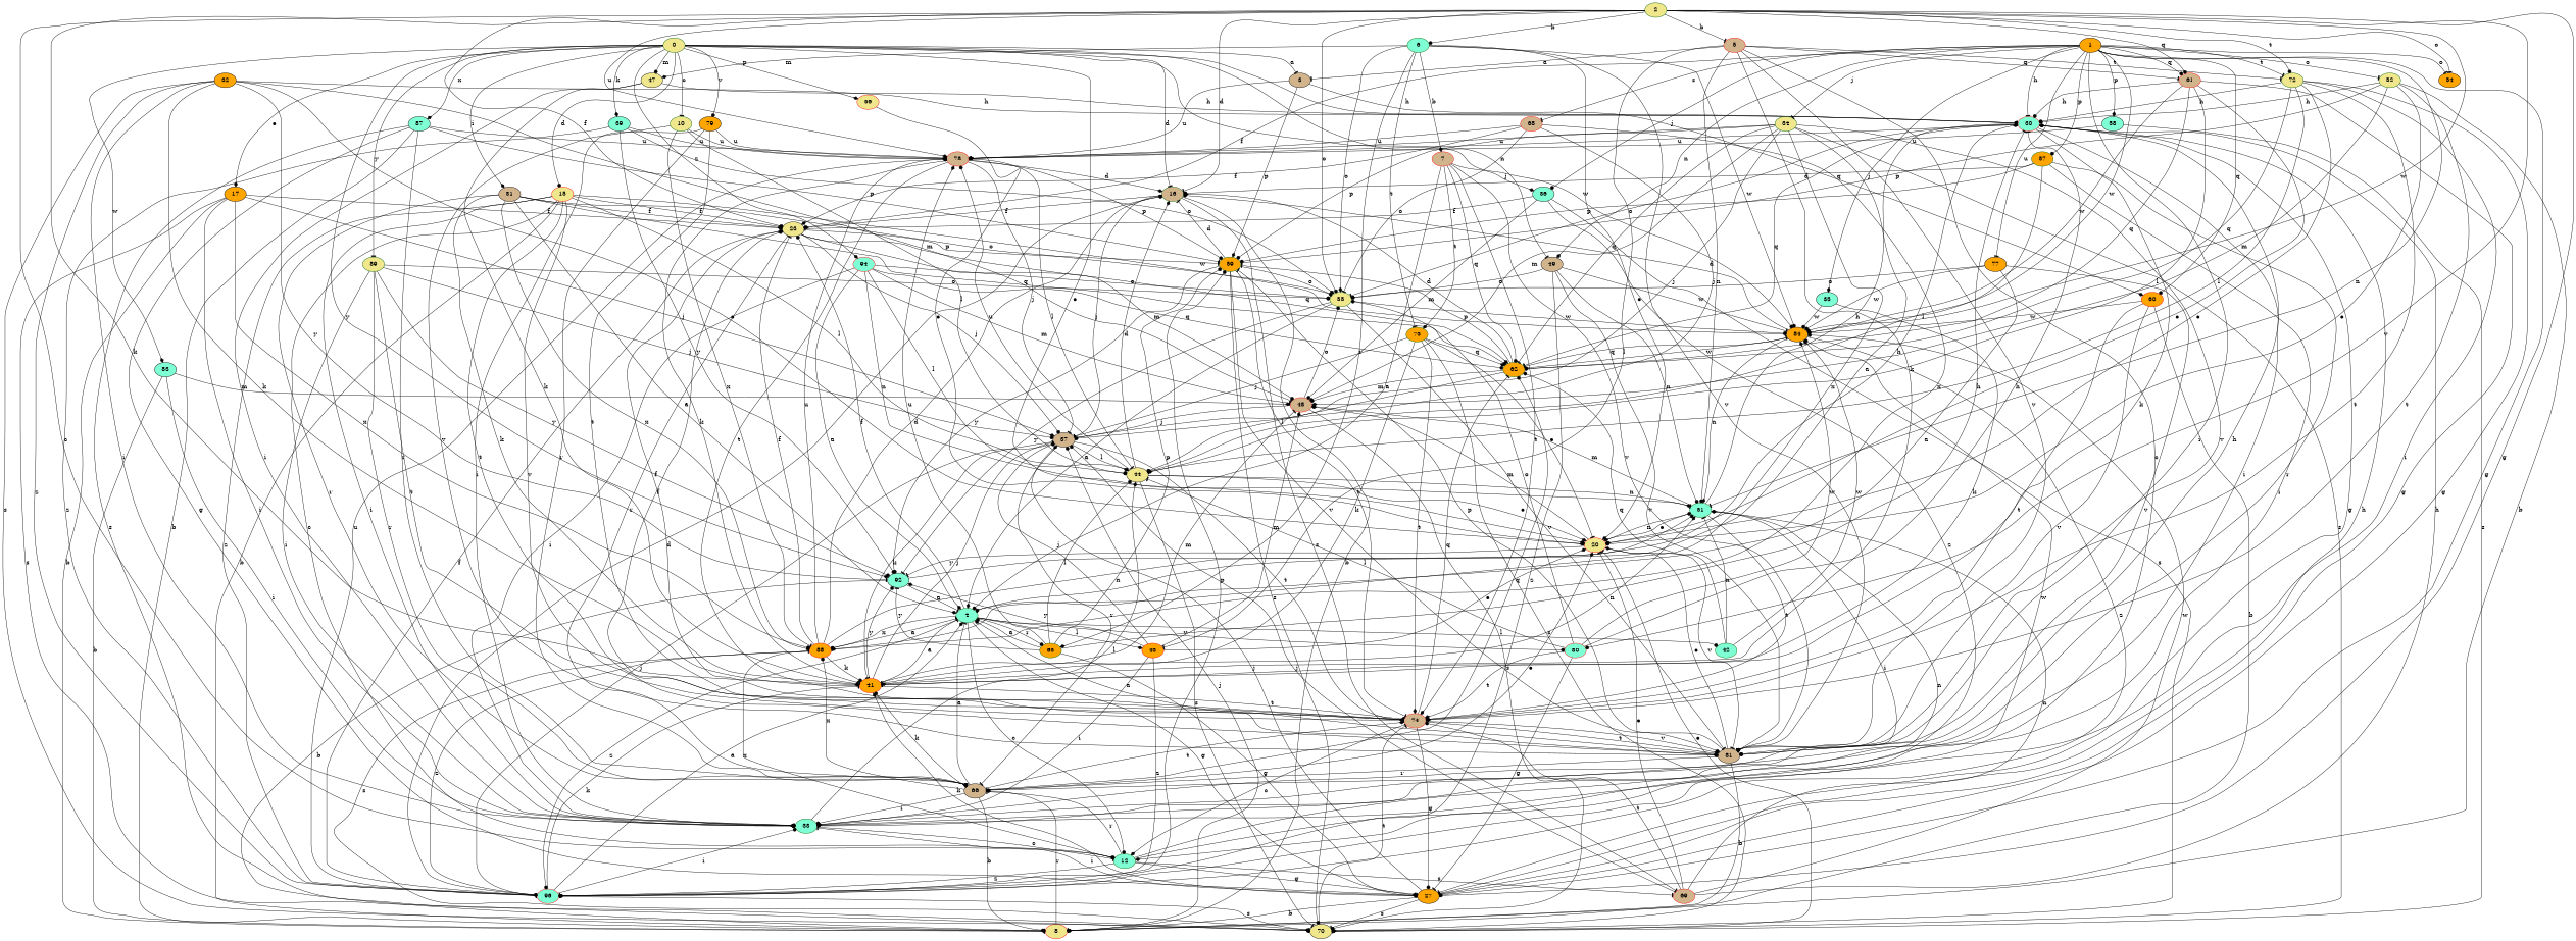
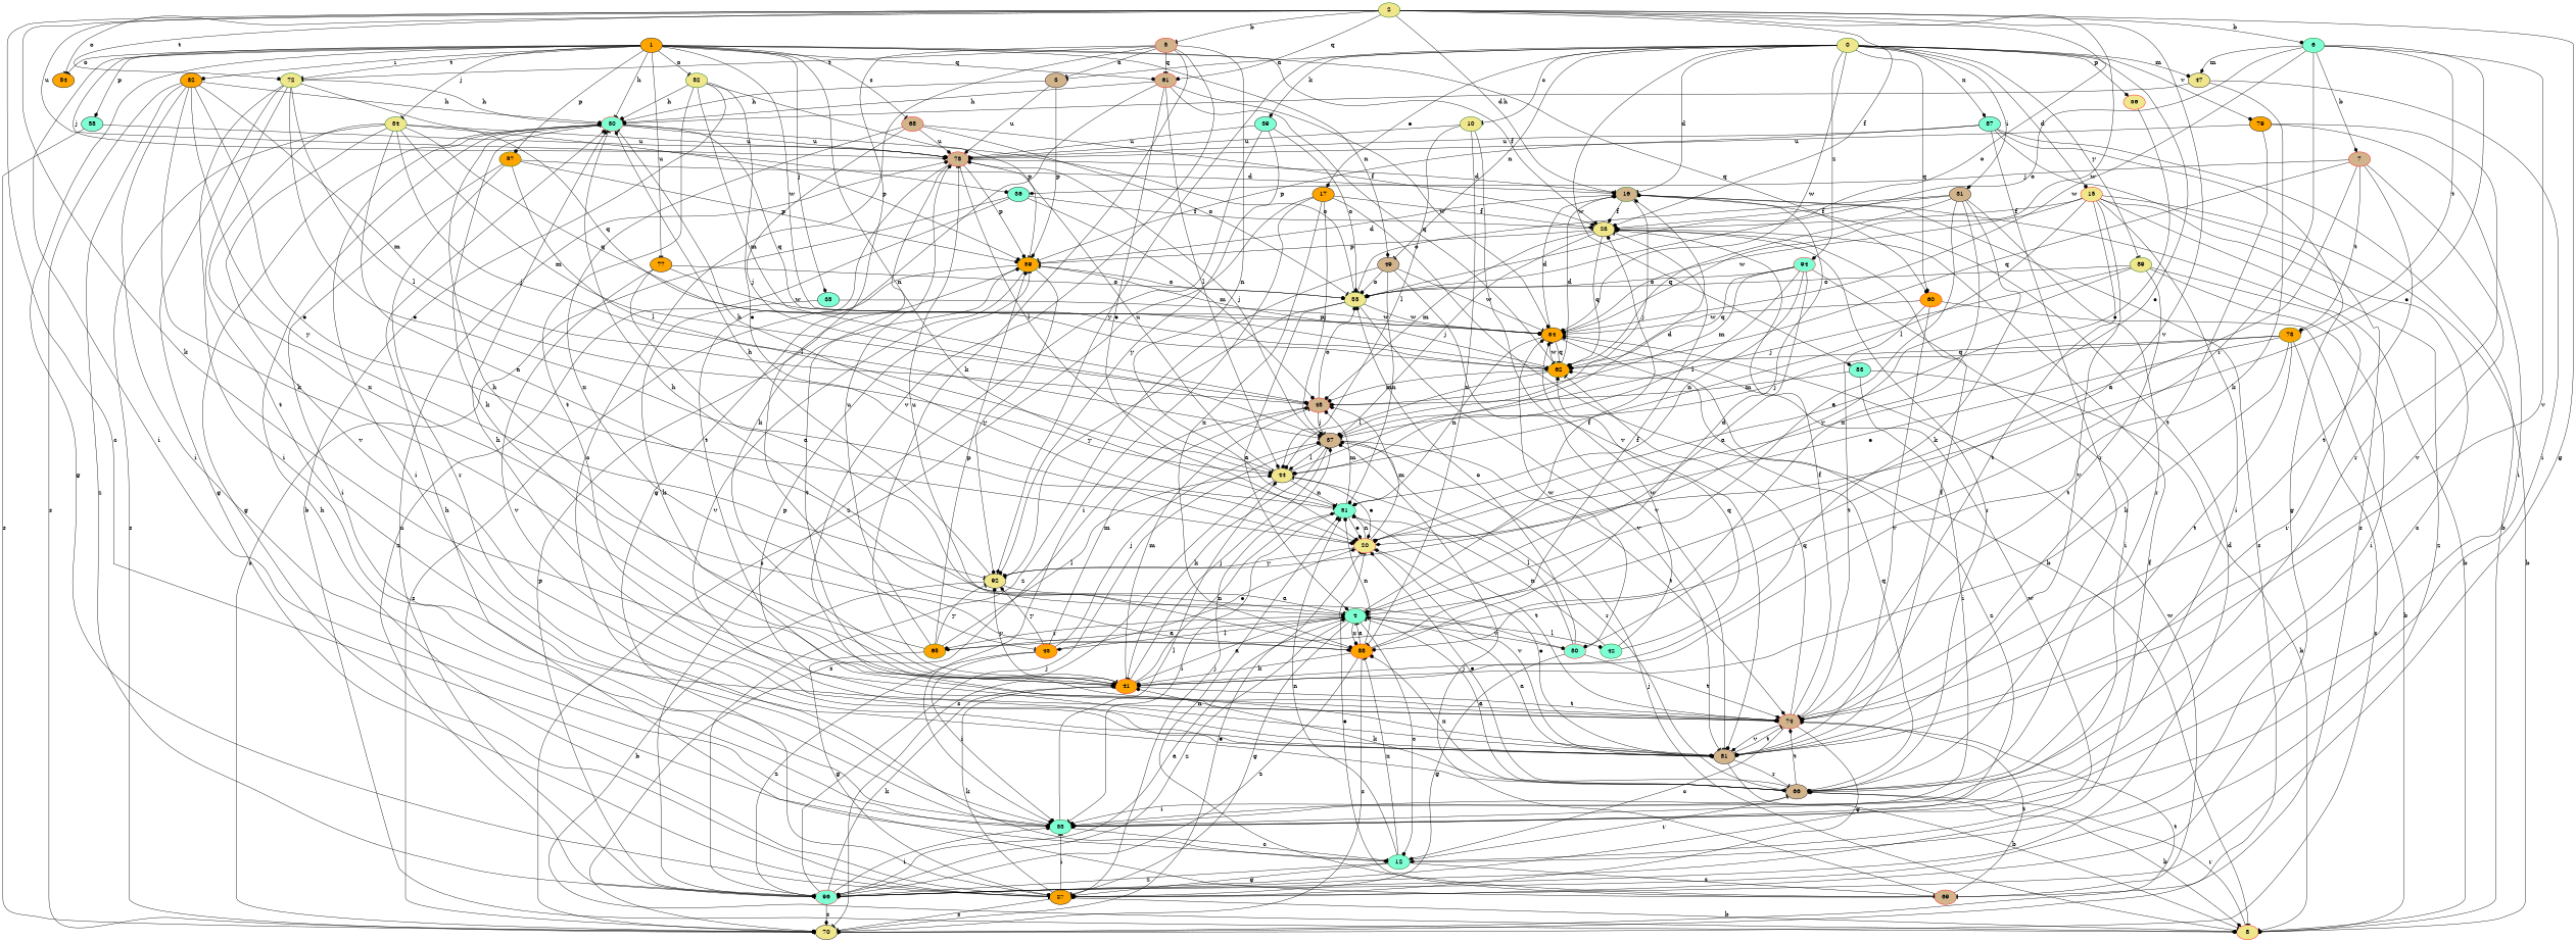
  strict digraph {
    node [color=black fillcolor=khaki style=filled]
    edge [arrowhead=tee]
    0 [color=darkgreen]
    3 [fillcolor=tan]
    10 [color=darkgreen]
    15 [color=red]
    16 [color=darkgreen fillcolor=tan]
    17 [fillcolor=orange]
    20 [color=red]
    31 [fillcolor=tan]
    39 [fillcolor=aquamarine]
    47
    49 [fillcolor=tan]
    56 [color=red]
    60 [color=red fillcolor=orange]
    79 [fillcolor=orange]
    83 [fillcolor=aquamarine]
    84 [fillcolor=orange]
    87 [fillcolor=aquamarine]
    89 [color=darkgreen]
-   92 [fillcolor=aquamarine]
+   92
    94 [color=red fillcolor=aquamarine]
    30 [color=red fillcolor=aquamarine]
    78 [color=red fillcolor=tan]
    59 [color=darkgreen fillcolor=orange]
    88 [color=red fillcolor=orange]
    81 [fillcolor=tan]
    44
    23
    33 [color=darkgreen fillcolor=aquamarine]
    12 [color=darkgreen fillcolor=aquamarine]
    96 [color=red fillcolor=aquamarine]
    74 [color=red fillcolor=tan]
    8 [color=red]
    37 [fillcolor=tan]
    69 [color=red fillcolor=tan]
    70
    51 [color=darkgreen fillcolor=aquamarine]
    48 [color=red fillcolor=tan]
    41 [color=red fillcolor=orange]
    55 [color=darkgreen]
    4 [color=darkgreen fillcolor=aquamarine]
    62 [color=darkgreen fillcolor=orange]
    66 [fillcolor=tan]
    27 [fillcolor=orange]
    1 [fillcolor=orange]
    32 [fillcolor=orange]
    34 [color=darkgreen]
    35 [fillcolor=aquamarine]
    36 [fillcolor=aquamarine]
    52 [color=darkgreen]
    54 [fillcolor=orange]
    57 [color=darkgreen fillcolor=orange]
    58 [fillcolor=aquamarine]
    61 [color=red fillcolor=tan]
    68 [color=red fillcolor=tan]
    72 [color=darkgreen]
    77 [fillcolor=orange]
    2 [color=darkgreen]
    5 [color=red fillcolor=tan]
    6 [color=darkgreen fillcolor=aquamarine]
    80 [color=red fillcolor=aquamarine]
    43 [color=red fillcolor=orange]
    65 [color=darkgreen fillcolor=orange]
    7 [color=red fillcolor=tan]
    73 [color=darkgreen fillcolor=orange]
    42 [color=darkgreen fillcolor=aquamarine]
    0 -> 3 [label=a]
    0 -> 10 [label=c]
    0 -> 15 [arrowhead=dot label=d]
    0 -> 16 [label=d]
    0 -> 17 [arrowhead=diamond label=e]
    0 -> 20 [arrowhead=diamond label=e]
    0 -> 31 [arrowhead=diamond label=i]
    0 -> 39 [arrowhead=diamond label=k]
    0 -> 47 [arrowhead=dot label=m]
    0 -> 49 [label=n]
    0 -> 56 [arrowhead=diamond label=p]
    0 -> 60 [arrowhead=diamond label=q]
    0 -> 79 [arrowhead=dot label=v]
    0 -> 83 [arrowhead=diamond label=w]
    0 -> 84 [arrowhead=dot label=w]
    0 -> 87 [arrowhead=diamond label=x]
    0 -> 89 [label=y]
    0 -> 92 [arrowhead=diamond label=y]
    0 -> 94 [arrowhead=diamond label=z]
    3 -> 30 [label=h]
    3 -> 78 [arrowhead=diamond label=u]
    3 -> 59 [arrowhead=diamond label=p]
    10 -> 78 [arrowhead=diamond label=u]
    10 -> 88 [label=x]
    10 -> 81 [arrowhead=dot label=v]
    10 -> 44 [arrowhead=dot label=l]
    15 -> 84 [label=w]
    15 -> 81 [arrowhead=diamond label=v]
    15 -> 44 [arrowhead=dot label=l]
    15 -> 23 [arrowhead=diamond label=f]
    15 -> 33 [arrowhead=diamond label=i]
    15 -> 12 [arrowhead=diamond label=c]
    15 -> 96 [label=z]
    15 -> 74 [label=t]
    15 -> 8 [label=b]
    16 -> 23 [arrowhead=diamond label=f]
    16 -> 8 [label=b]
    16 -> 37 [label=j]
    16 -> 69 [label=s]
    17 -> 88 [arrowhead=dot label=x]
    17 -> 23 [arrowhead=diamond label=f]
    17 -> 33 [arrowhead=dot label=i]
    17 -> 8 [label=b]
    17 -> 37 [arrowhead=diamond label=j]
    17 -> 70 [arrowhead=dot label=s]
    20 -> 92 [label=y]
    20 -> 81 [label=v]
    20 -> 51 [arrowhead=dot label=n]
    20 -> 48 [arrowhead=diamond label=m]
    31 -> 88 [arrowhead=dot label=x]
    31 -> 23 [arrowhead=dot label=f]
    31 -> 41 [arrowhead=dot label=k]
    31 -> 55 [label=o]
    31 -> 4 [arrowhead=diamond label=a]
    31 -> 62 [arrowhead=dot label=q]
    31 -> 66 [arrowhead=dot label=r]
    39 -> 92 [arrowhead=dot label=y]
    39 -> 78 [label=u]
    39 -> 96 [label=z]
    39 -> 55 [arrowhead=diamond label=o]
    47 -> 30 [arrowhead=dot label=h]
    47 -> 33 [arrowhead=dot label=i]
    47 -> 41 [arrowhead=dot label=k]
    49 -> 84 [label=w]
    49 -> 81 [label=v]
    49 -> 96 [label=z]
    49 -> 51 [arrowhead=dot label=n]
    49 -> 55 [arrowhead=dot label=o]
    56 -> 20 [arrowhead=dot label=e]
    60 -> 84 [label=w]
    60 -> 81 [label=v]
    60 -> 74 [label=t]
    60 -> 8 [arrowhead=dot label=b]
    79 -> 78 [label=u]
    79 -> 33 [label=i]
    79 -> 74 [label=t]
    79 -> 66 [label=r]
    83 -> 33 [arrowhead=diamond label=i]
    83 -> 8 [label=b]
    83 -> 48 [arrowhead=diamond label=m]
    84 -> 16 [arrowhead=dot label=d]
    84 -> 96 [arrowhead=dot label=z]
    84 -> 51 [arrowhead=diamond label=n]
    84 -> 62 [label=q]
    87 -> 78 [label=u]
    87 -> 59 [label=p]
    87 -> 8 [label=b]
    87 -> 70 [arrowhead=dot label=s]
    87 -> 66 [arrowhead=dot label=r]
    87 -> 27 [arrowhead=diamond label=g]
    89 -> 92 [arrowhead=dot label=y]
    89 -> 33 [arrowhead=dot label=i]
    89 -> 74 [label=t]
    89 -> 37 [arrowhead=dot label=j]
    89 -> 55 [arrowhead=dot label=o]
    89 -> 66 [arrowhead=diamond label=r]
    92 -> 30 [arrowhead=diamond label=h]
    92 -> 8 [arrowhead=dot label=b]
    92 -> 4 [label=a]
    94 -> 44 [arrowhead=diamond label=l]
    94 -> 33 [arrowhead=diamond label=i]
    94 -> 51 [arrowhead=diamond label=n]
    94 -> 48 [label=m]
    94 -> 55 [arrowhead=dot label=o]
    94 -> 4 [arrowhead=diamond label=a]
    94 -> 62 [arrowhead=dot label=q]
    30 -> 78 [arrowhead=dot label=u]
    30 -> 33 [label=i]
    30 -> 41 [label=k]
    30 -> 55 [label=o]
    30 -> 62 [label=q]
    30 -> 27 [label=g]
    78 -> 16 [arrowhead=diamond label=d]
    78 -> 59 [arrowhead=dot label=p]
    78 -> 44 [label=l]
    78 -> 74 [label=t]
    78 -> 37 [label=j]
    78 -> 41 [arrowhead=dot label=k]
    59 -> 16 [label=d]
    59 -> 92 [arrowhead=dot label=y]
    59 -> 81 [arrowhead=diamond label=v]
    59 -> 74 [label=t]
    59 -> 70 [arrowhead=dot label=s]
    59 -> 55 [arrowhead=dot label=o]
    88 -> 16 [arrowhead=dot label=d]
    88 -> 78 [label=u]
    88 -> 23 [label=f]
    88 -> 96 [arrowhead=dot label=z]
    88 -> 70 [label=s]
    88 -> 51 [arrowhead=dot label=n]
    88 -> 41 [arrowhead=dot label=k]
    88 -> 4 [label=a]
    81 -> 20 [arrowhead=diamond label=e]
    81 -> 30 [arrowhead=diamond label=h]
    81 -> 59 [label=p]
    81 -> 23 [arrowhead=diamond label=f]
    81 -> 74 [label=t]
    81 -> 8 [label=b]
    81 -> 4 [arrowhead=diamond label=a]
    81 -> 66 [label=r]
    44 -> 16 [arrowhead=diamond label=d]
    44 -> 20 [arrowhead=diamond label=e]
    44 -> 78 [arrowhead=dot label=u]
    44 -> 70 [label=s]
    44 -> 51 [label=n]
    23 -> 59 [label=p]
    23 -> 37 [arrowhead=dot label=j]
    23 -> 48 [arrowhead=dot label=m]
    23 -> 62 [arrowhead=diamond label=q]
    23 -> 66 [label=r]
    33 -> 44 [arrowhead=diamond label=l]
    33 -> 12 [label=c]
    12 -> 84 [arrowhead=dot label=w]
    12 -> 88 [label=x]
    12 -> 96 [label=z]
    12 -> 69 [label=s]
    12 -> 51 [arrowhead=diamond label=n]
    12 -> 66 [label=r]
    12 -> 27 [arrowhead=diamond label=g]
    96 -> 16 [arrowhead=dot label=d]
    96 -> 78 [arrowhead=dot label=u]
    96 -> 59 [arrowhead=dot label=p]
    96 -> 23 [arrowhead=diamond label=f]
    96 -> 33 [arrowhead=dot label=i]
    96 -> 37 [label=j]
    96 -> 70 [arrowhead=diamond label=s]
    96 -> 41 [label=k]
    96 -> 4 [arrowhead=diamond label=a]
    74 -> 81 [arrowhead=diamond label=v]
    74 -> 23 [arrowhead=dot label=f]
    74 -> 12 [arrowhead=diamond label=c]
    74 -> 62 [label=q]
    74 -> 27 [arrowhead=dot label=g]
    8 -> 37 [arrowhead=dot label=j]
    8 -> 66 [arrowhead=diamond label=r]
    37 -> 44 [arrowhead=diamond label=l]
    37 -> 74 [arrowhead=diamond label=t]
    37 -> 41 [label=k]
    37 -> 66 [label=r]
    69 -> 20 [label=e]
    69 -> 84 [arrowhead=dot label=w]
    69 -> 30 [arrowhead=diamond label=h]
    69 -> 74 [arrowhead=dot label=t]
    69 -> 37 [arrowhead=dot label=j]
    69 -> 51 [arrowhead=diamond label=n]
    70 -> 20 [label=e]
    70 -> 74 [label=t]
    51 -> 20 [arrowhead=diamond label=e]
    51 -> 30 [label=h]
    51 -> 33 [label=i]
    51 -> 74 [arrowhead=dot label=t]
    51 -> 48 [arrowhead=dot label=m]
    48 -> 37 [label=j]
    48 -> 70 [arrowhead=dot label=s]
    48 -> 55 [arrowhead=dot label=o]
    41 -> 92 [arrowhead=dot label=y]
    41 -> 74 [label=t]
    41 -> 37 [label=j]
    41 -> 51 [arrowhead=diamond label=n]
    41 -> 48 [label=m]
    41 -> 4 [label=a]
    55 -> 84 [arrowhead=dot label=w]
    55 -> 92 [label=y]
    55 -> 81 [label=v]
    55 -> 4 [arrowhead=diamond label=a]
    4 -> 88 [arrowhead=dot label=x]
    4 -> 23 [arrowhead=dot label=f]
    4 -> 12 [arrowhead=dot label=c]
    4 -> 96 [arrowhead=dot label=z]
    4 -> 27 [label=g]
    4 -> 80 [arrowhead=dot label=v]
    4 -> 43 [arrowhead=diamond label=l]
    4 -> 65 [arrowhead=dot label=r]
    4 -> 42 [arrowhead=dot label=l]
    62 -> 16 [arrowhead=diamond label=d]
    62 -> 84 [label=w]
    62 -> 59 [label=p]
    62 -> 44 [arrowhead=dot label=l]
    62 -> 48 [arrowhead=dot label=m]
    66 -> 20 [arrowhead=diamond label=e]
    66 -> 88 [arrowhead=dot label=x]
    66 -> 33 [arrowhead=dot label=i]
    66 -> 74 [arrowhead=diamond label=t]
    66 -> 8 [arrowhead=diamond label=b]
    66 -> 41 [arrowhead=dot label=k]
    66 -> 4 [label=a]
    66 -> 62 [arrowhead=dot label=q]
    27 -> 30 [arrowhead=diamond label=h]
    27 -> 33 [label=i]
    27 -> 8 [arrowhead=dot label=b]
    27 -> 37 [arrowhead=diamond label=j]
    27 -> 70 [label=s]
    27 -> 41 [arrowhead=diamond label=k]
    1 -> 49 [arrowhead=diamond label=n]
    1 -> 60 [arrowhead=dot label=q]
    1 -> 84 [arrowhead=dot label=w]
    1 -> 30 [label=h]
    1 -> 23 [arrowhead=dot label=f]
    1 -> 33 [arrowhead=diamond label=i]
    1 -> 51 [label=n]
    1 -> 27 [label=g]
+   1 -> 32 [arrowhead=dot label=i]
    1 -> 34 [label=j]
    1 -> 35 [arrowhead=diamond label=j]
    1 -> 36 [arrowhead=dot label=j]
    1 -> 52 [label=o]
    1 -> 54 [label=o]
    1 -> 57 [arrowhead=dot label=p]
    1 -> 58 [arrowhead=diamond label=p]
    1 -> 61 [arrowhead=dot label=q]
    1 -> 68 [label=s]
    1 -> 72 [label=t]
    1 -> 77 [label=u]
    32 -> 20 [arrowhead=diamond label=e]
    32 -> 92 [label=y]
    32 -> 30 [arrowhead=dot label=h]
    32 -> 33 [arrowhead=dot label=i]
    32 -> 96 [label=z]
    32 -> 70 [label=s]
    32 -> 48 [label=m]
    32 -> 41 [label=k]
    34 -> 78 [arrowhead=diamond label=u]
    34 -> 59 [arrowhead=dot label=p]
    34 -> 88 [label=x]
    34 -> 81 [arrowhead=dot label=v]
    34 -> 37 [label=j]
    34 -> 70 [arrowhead=dot label=s]
    34 -> 48 [arrowhead=dot label=m]
    34 -> 4 [arrowhead=dot label=a]
    34 -> 62 [label=q]
    35 -> 84 [arrowhead=dot label=w]
    35 -> 41 [label=k]
    36 -> 23 [label=f]
    36 -> 96 [arrowhead=diamond label=z]
    36 -> 70 [arrowhead=diamond label=s]
    36 -> 48 [arrowhead=dot label=m]
    52 -> 20 [arrowhead=dot label=e]
    52 -> 30 [arrowhead=dot label=h]
    52 -> 59 [label=p]
    52 -> 74 [arrowhead=diamond label=t]
    52 -> 8 [arrowhead=diamond label=b]
    52 -> 48 [arrowhead=diamond label=m]
    57 -> 16 [arrowhead=dot label=d]
    57 -> 59 [arrowhead=dot label=p]
    57 -> 44 [arrowhead=dot label=l]
    57 -> 33 [label=i]
    57 -> 66 [arrowhead=diamond label=r]
    58 -> 78 [arrowhead=dot label=u]
    58 -> 70 [label=s]
    61 -> 20 [arrowhead=dot label=e]
    61 -> 84 [arrowhead=dot label=w]
    61 -> 30 [arrowhead=dot label=h]
    61 -> 44 [arrowhead=diamond label=l]
    61 -> 62 [label=q]
    61 -> 27 [label=g]
    68 -> 78 [arrowhead=diamond label=u]
    68 -> 88 [arrowhead=diamond label=x]
    68 -> 23 [arrowhead=diamond label=f]
    68 -> 37 [arrowhead=dot label=j]
    68 -> 55 [label=o]
    72 -> 20 [arrowhead=diamond label=e]
    72 -> 30 [arrowhead=dot label=h]
    72 -> 44 [label=l]
    72 -> 33 [arrowhead=dot label=i]
    72 -> 74 [arrowhead=diamond label=t]
    72 -> 62 [arrowhead=dot label=q]
    72 -> 27 [label=g]
    77 -> 84 [arrowhead=dot label=w]
    77 -> 81 [arrowhead=dot label=v]
    77 -> 55 [arrowhead=dot label=o]
    77 -> 4 [label=a]
    2 -> 16 [label=d]
    2 -> 84 [arrowhead=dot label=w]
    2 -> 78 [arrowhead=diamond label=u]
    2 -> 23 [arrowhead=dot label=f]
    2 -> 12 [arrowhead=dot label=c]
    2 -> 41 [arrowhead=diamond label=k]
    2 -> 55 [arrowhead=dot label=o]
    2 -> 27 [arrowhead=dot label=g]
    2 -> 54 [label=o]
    2 -> 61 [arrowhead=dot label=q]
    2 -> 72 [arrowhead=dot label=t]
    2 -> 5 [label=b]
    2 -> 6 [arrowhead=dot label=b]
    2 -> 80 [arrowhead=dot label=v]
    5 -> 3 [label=a]
    5 -> 81 [arrowhead=diamond label=v]
    5 -> 12 [arrowhead=diamond label=c]
    5 -> 51 [arrowhead=dot label=n]
    5 -> 41 [arrowhead=diamond label=k]
    5 -> 61 [label=q]
    5 -> 72 [label=t]
    5 -> 43 [label=l]
    6 -> 20 [arrowhead=diamond label=e]
    6 -> 47 [arrowhead=diamond label=m]
    6 -> 84 [arrowhead=dot label=w]
    6 -> 81 [label=v]
    6 -> 55 [arrowhead=diamond label=o]
    6 -> 65 [arrowhead=diamond label=r]
    6 -> 7 [arrowhead=diamond label=b]
    6 -> 73 [label=t]
    80 -> 84 [arrowhead=diamond label=w]
    80 -> 30 [label=h]
    80 -> 44 [label=l]
    80 -> 74 [arrowhead=diamond label=t]
    80 -> 55 [arrowhead=dot label=o]
    80 -> 27 [label=g]
    43 -> 20 [arrowhead=diamond label=e]
    43 -> 92 [arrowhead=diamond label=y]
    43 -> 33 [arrowhead=dot label=i]
    43 -> 96 [arrowhead=dot label=z]
    43 -> 37 [arrowhead=dot label=j]
    43 -> 48 [arrowhead=diamond label=m]
    65 -> 92 [label=y]
    65 -> 30 [label=h]
    65 -> 78 [arrowhead=diamond label=u]
    65 -> 59 [arrowhead=dot label=p]
    65 -> 44 [arrowhead=dot label=l]
    65 -> 4 [arrowhead=dot label=a]
    65 -> 27 [arrowhead=dot label=g]
    7 -> 81 [arrowhead=dot label=v]
    7 -> 74 [arrowhead=diamond label=t]
    7 -> 4 [arrowhead=dot label=a]
    7 -> 62 [arrowhead=dot label=q]
    7 -> 36 [arrowhead=diamond label=j]
    7 -> 73 [arrowhead=diamond label=t]
    73 -> 20 [label=e]
    73 -> 74 [arrowhead=diamond label=t]
    73 -> 37 [label=j]
    73 -> 70 [label=s]
    73 -> 41 [label=k]
    73 -> 62 [arrowhead=diamond label=q]
    42 -> 84 [arrowhead=diamond label=w]
    42 -> 51 [label=n]
    42 -> 62 [arrowhead=dot label=q]
  }
